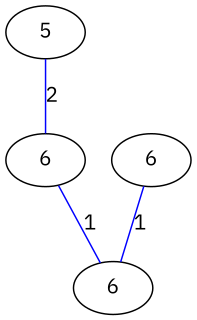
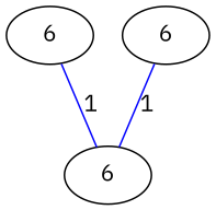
  graph {
    fontname="IBM Plex Sans"
    node [fontname="IBM Plex Sans"]
    edge [color=blue fontname="IBM Plex Sans"]
-   n1 [label=5]
    n2 [label=6]
    n3 [label=6]
    n4 [label=6]
-   n1 -- n2 [label=2]
    n2 -- n3 [label=1]
    n4 -- n3 [label=1]
  }
